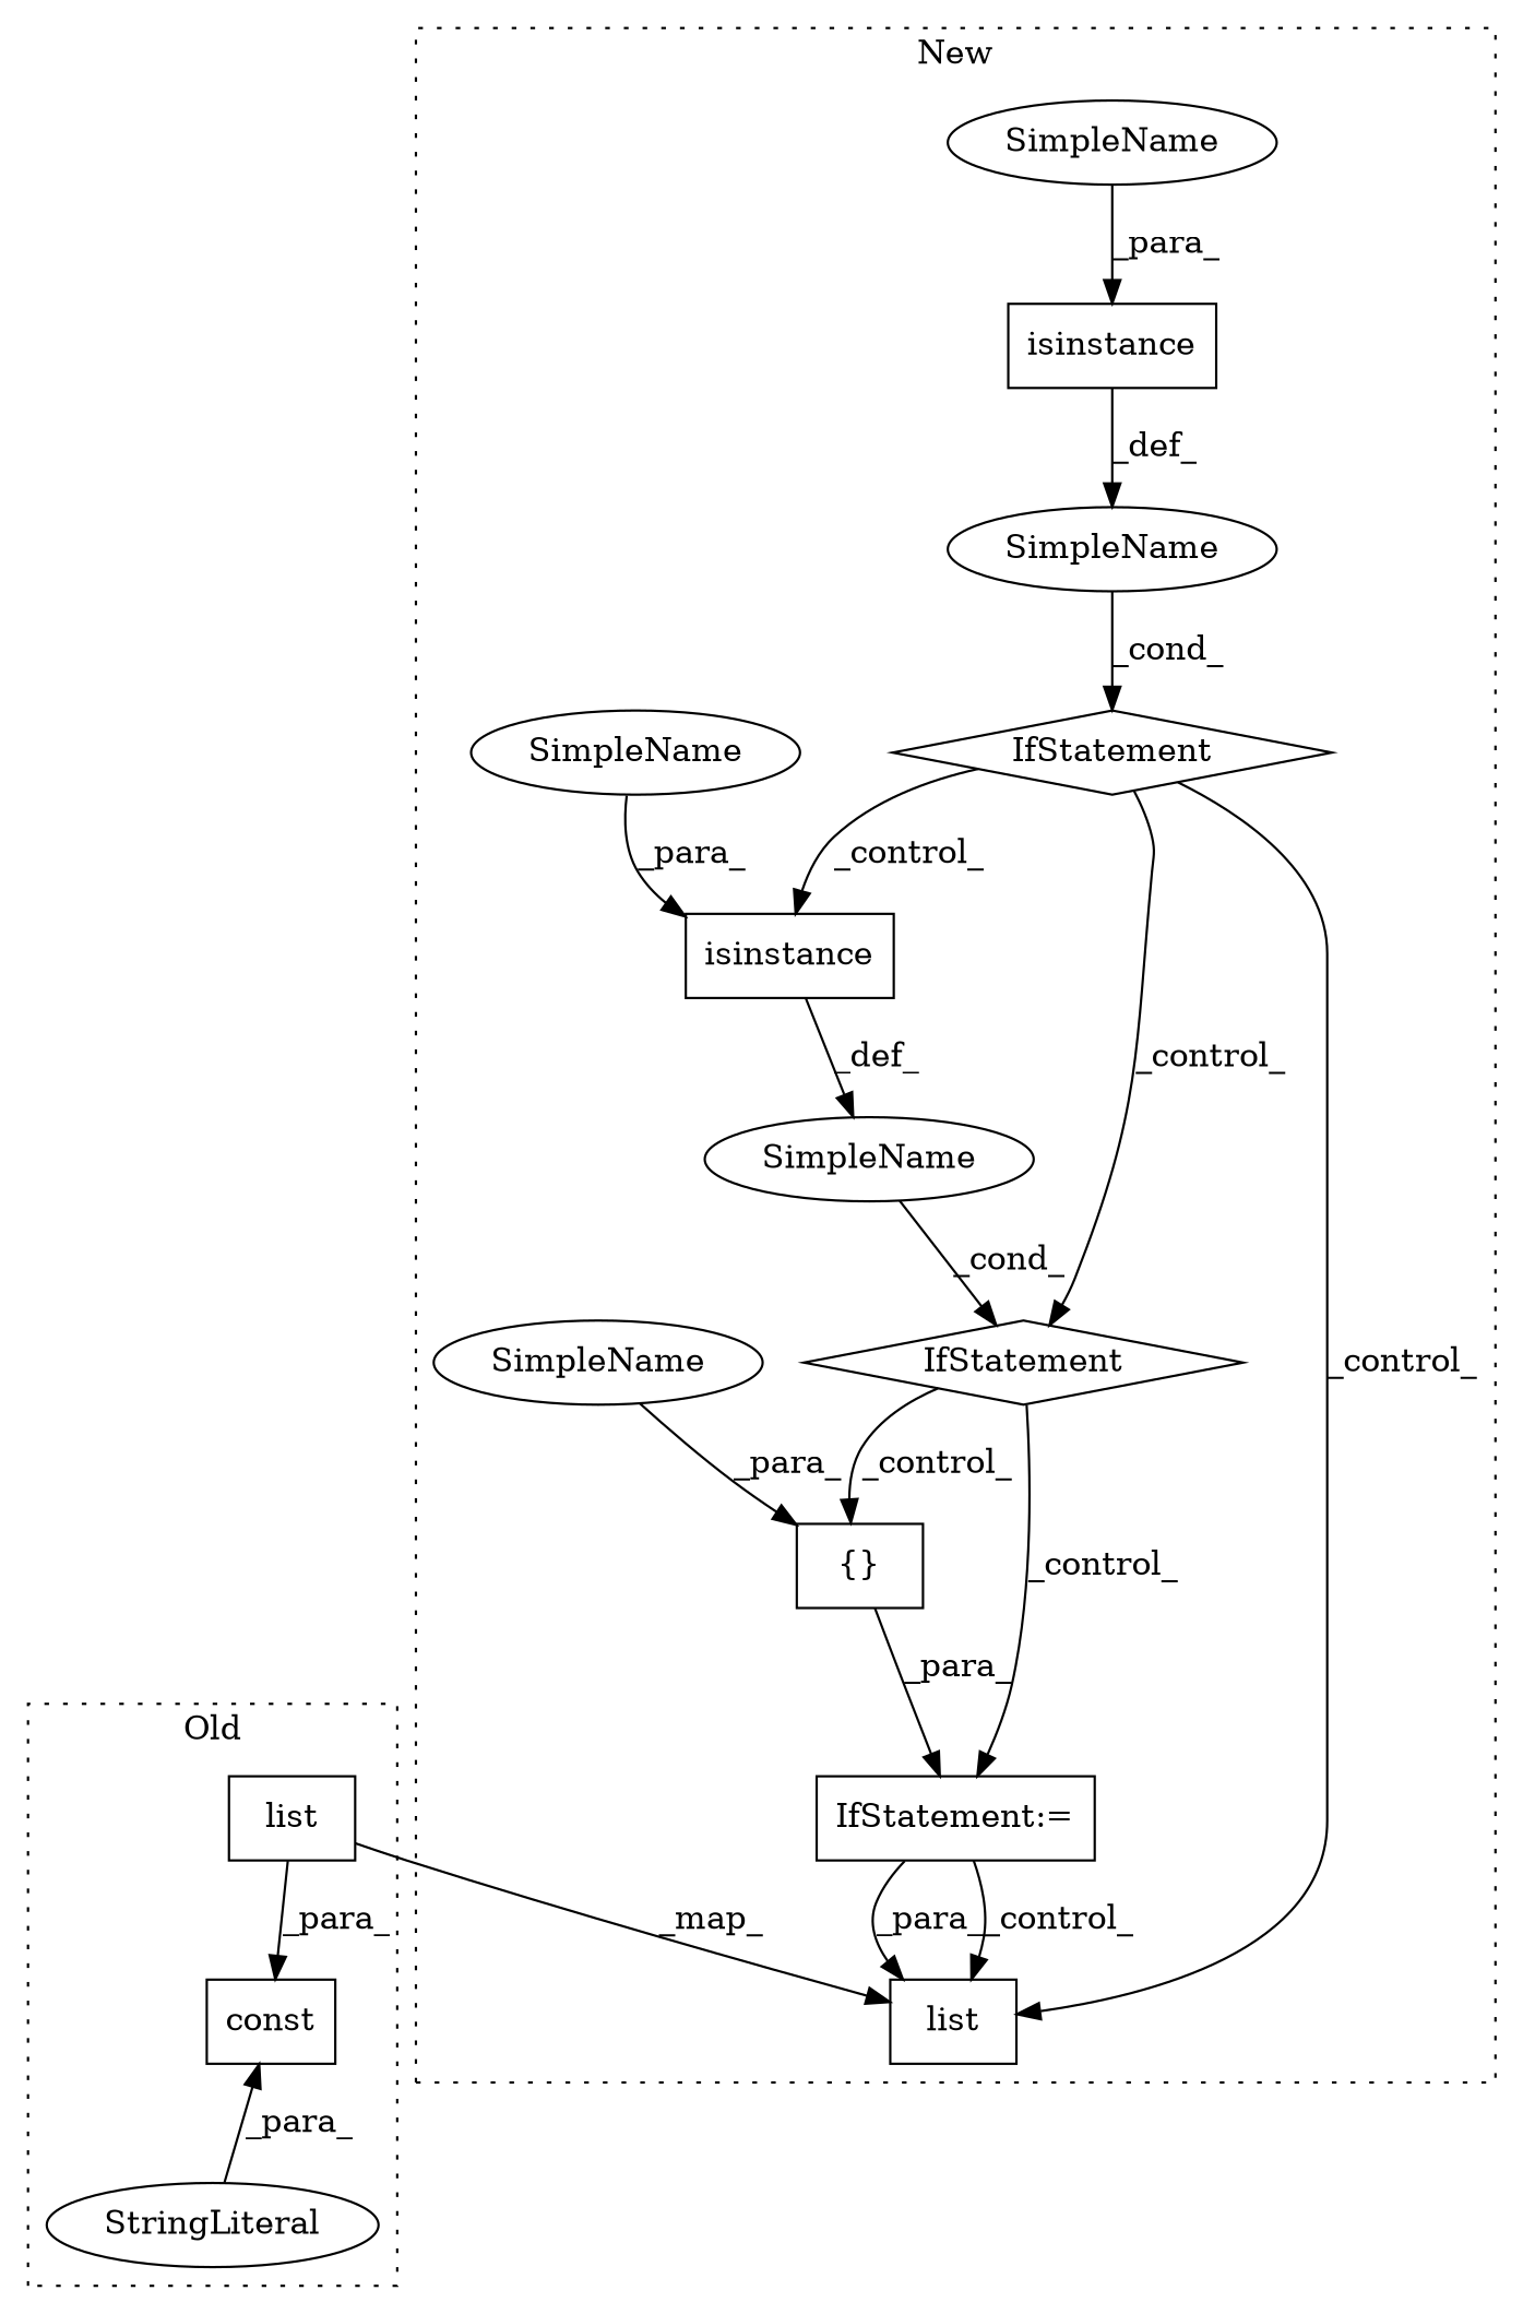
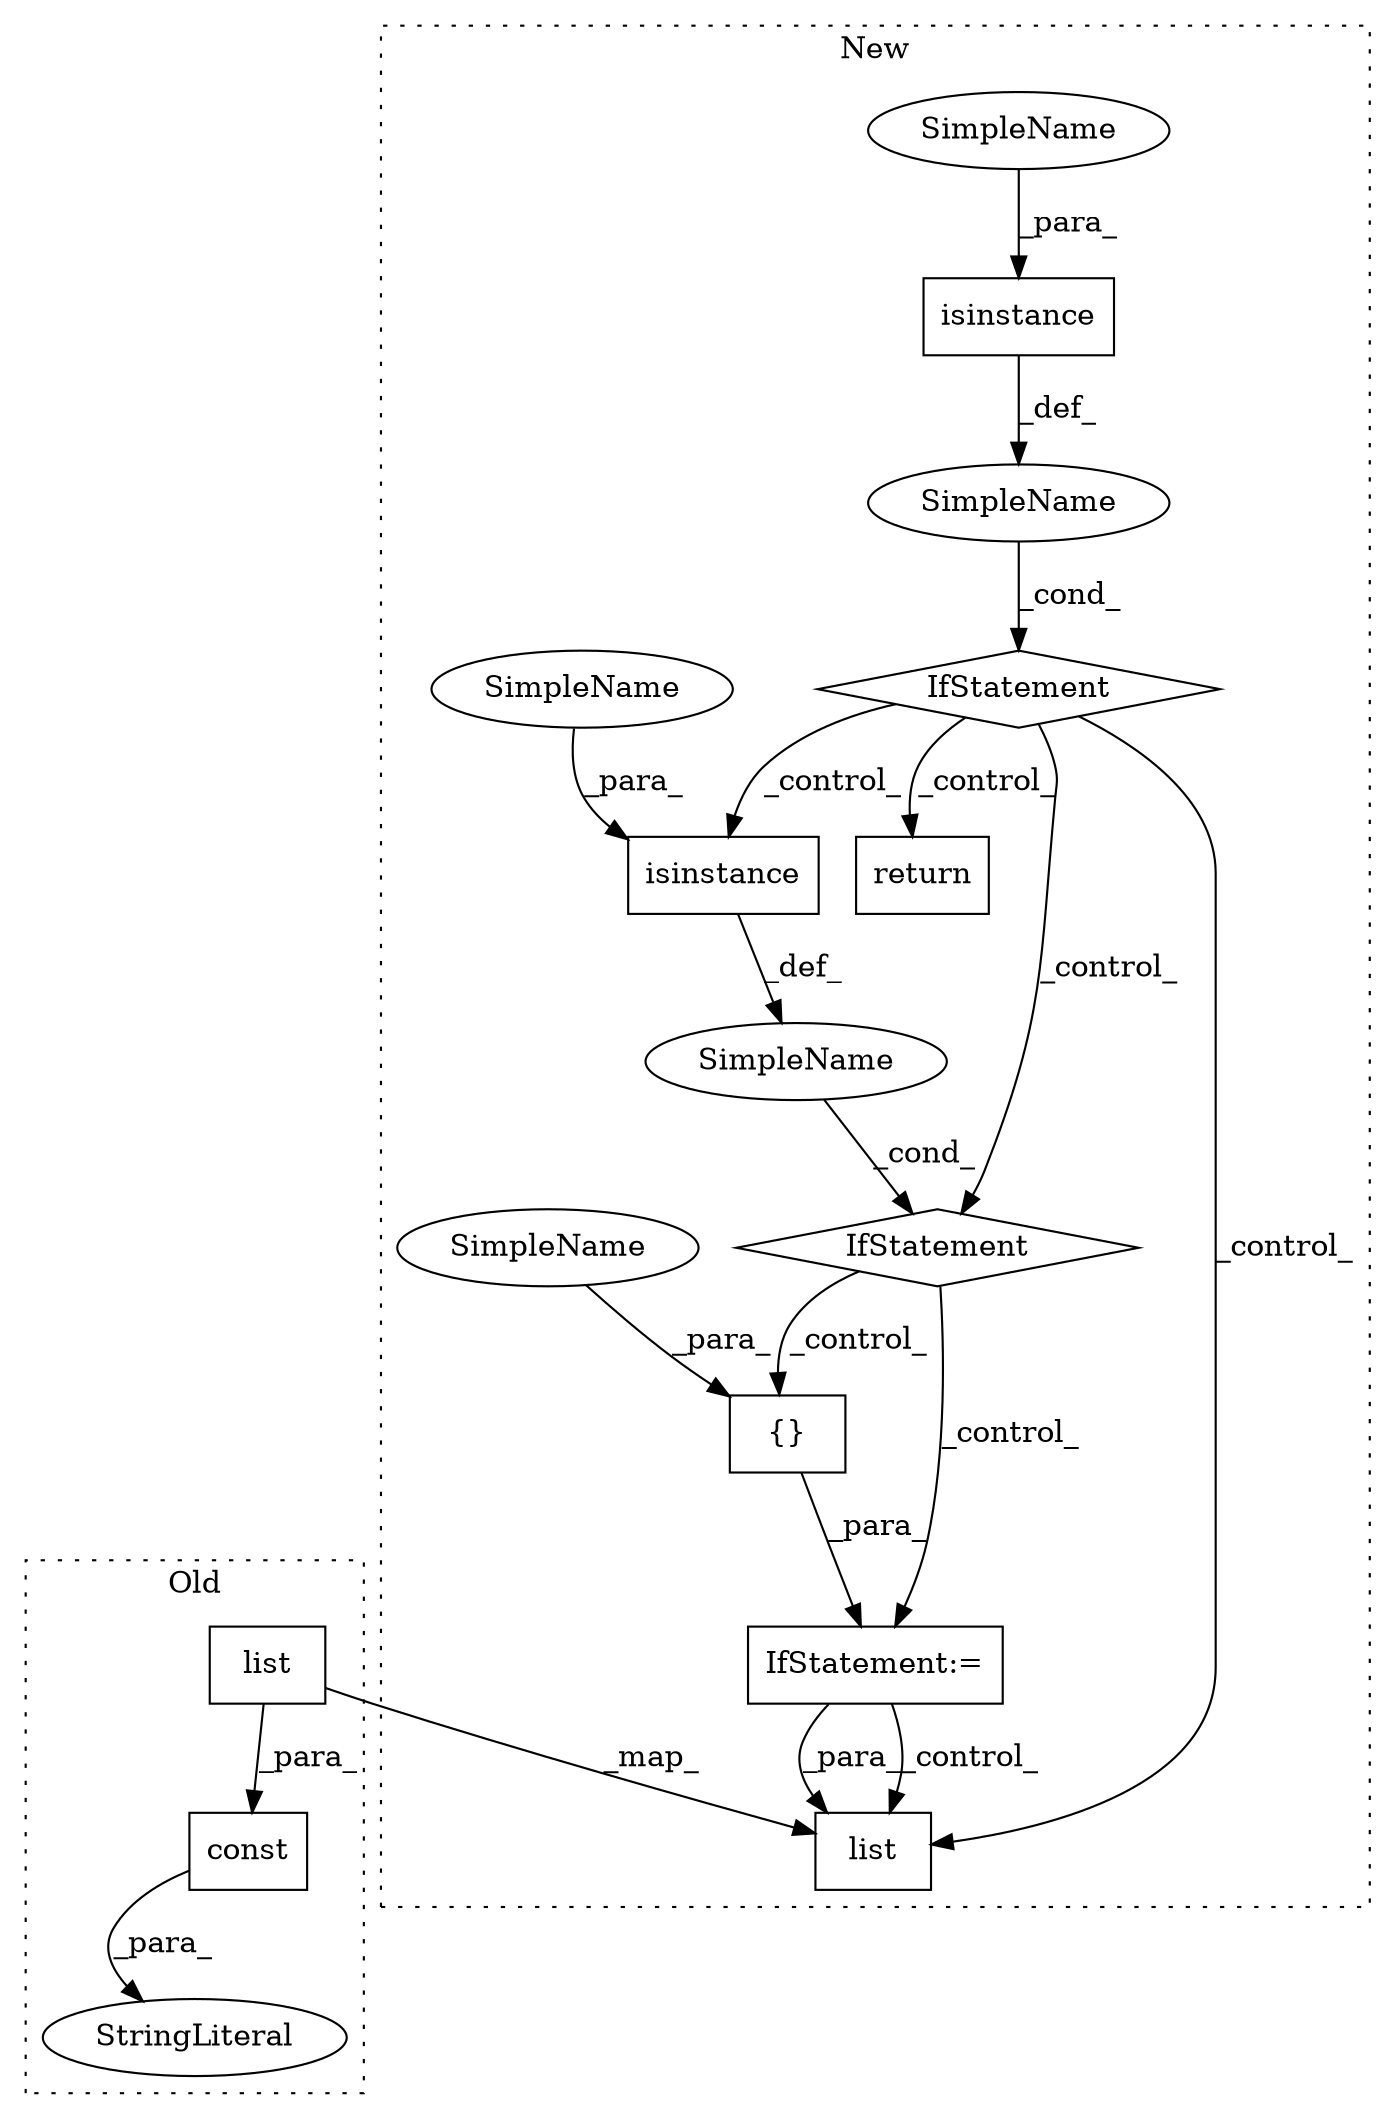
  digraph {
    node [a=32 l=5 shape=box]
    n1 [l="6,1" label=const s="2636,2661"]
    n2 [l="5,1" label=list s="2642,2652"]
    n3 [a=45 l=7 label=StringLiteral s=2654 shape=ellipse]
    n4 [a=4 l="1,1" label="{}" s="2715,2721"]
    n5 [a=7 l=1 label="IfStatement:=" s=2705]
    n6 [l="11,1" label=isinstance s="2576,2597"]
    n7 [l="5,1" label=list s="2800,2810"]
    n8 [a=25 l="4,2" label=IfStatement s="2572,2598" shape=diamond]
    n9 [a=42 label=SimpleName shape=ellipse l=""]
    n10 [a=25 l="4,2" label=IfStatement s="2665,2690" shape=diamond]
    n11 [a=42 label=SimpleName shape=ellipse l=""]
    n12 [l="11,1" label=isinstance s="2669,2689"]
+   n13 [a=41 l=7 label=return s=2608]
    n14 [a=42 label=SimpleName s=2680 shape=ellipse]
    n15 [a=42 label=SimpleName s=2716 shape=ellipse]
    n16 [a=42 label=SimpleName s=2587 shape=ellipse]
    subgraph cluster_1 {
      label=Old
      style=dotted
      n1
      n2
      n3
    }
    subgraph cluster_2 {
      label=New
      style=dotted
      n4
      n5
      n6
      n7
      n8
      n9
      n10
      n11
      n12
+     n13
      n14
      n15
      n16
    }
    n2 -> n1 [label=_para_]
    n2 -> n7 [label=_map_]
-   n3 -> n1 [label=_para_]
+   n1 -> n3 [label=_para_]
    n4 -> n5 [label=_para_]
    n5 -> n7 [label=_para_]
    n5 -> n7 [label=_control_]
    n6 -> n11 [label=_def_]
    n8 -> n7 [label=_control_]
    n8 -> n10 [label=_control_]
    n8 -> n12 [label=_control_]
+   n8 -> n13 [label=_control_]
    n9 -> n10 [label=_cond_]
    n10 -> n4 [label=_control_]
    n10 -> n5 [label=_control_]
    n11 -> n8 [label=_cond_]
    n12 -> n9 [label=_def_]
    n14 -> n12 [label=_para_]
    n15 -> n4 [label=_para_]
    n16 -> n6 [label=_para_]
  }
